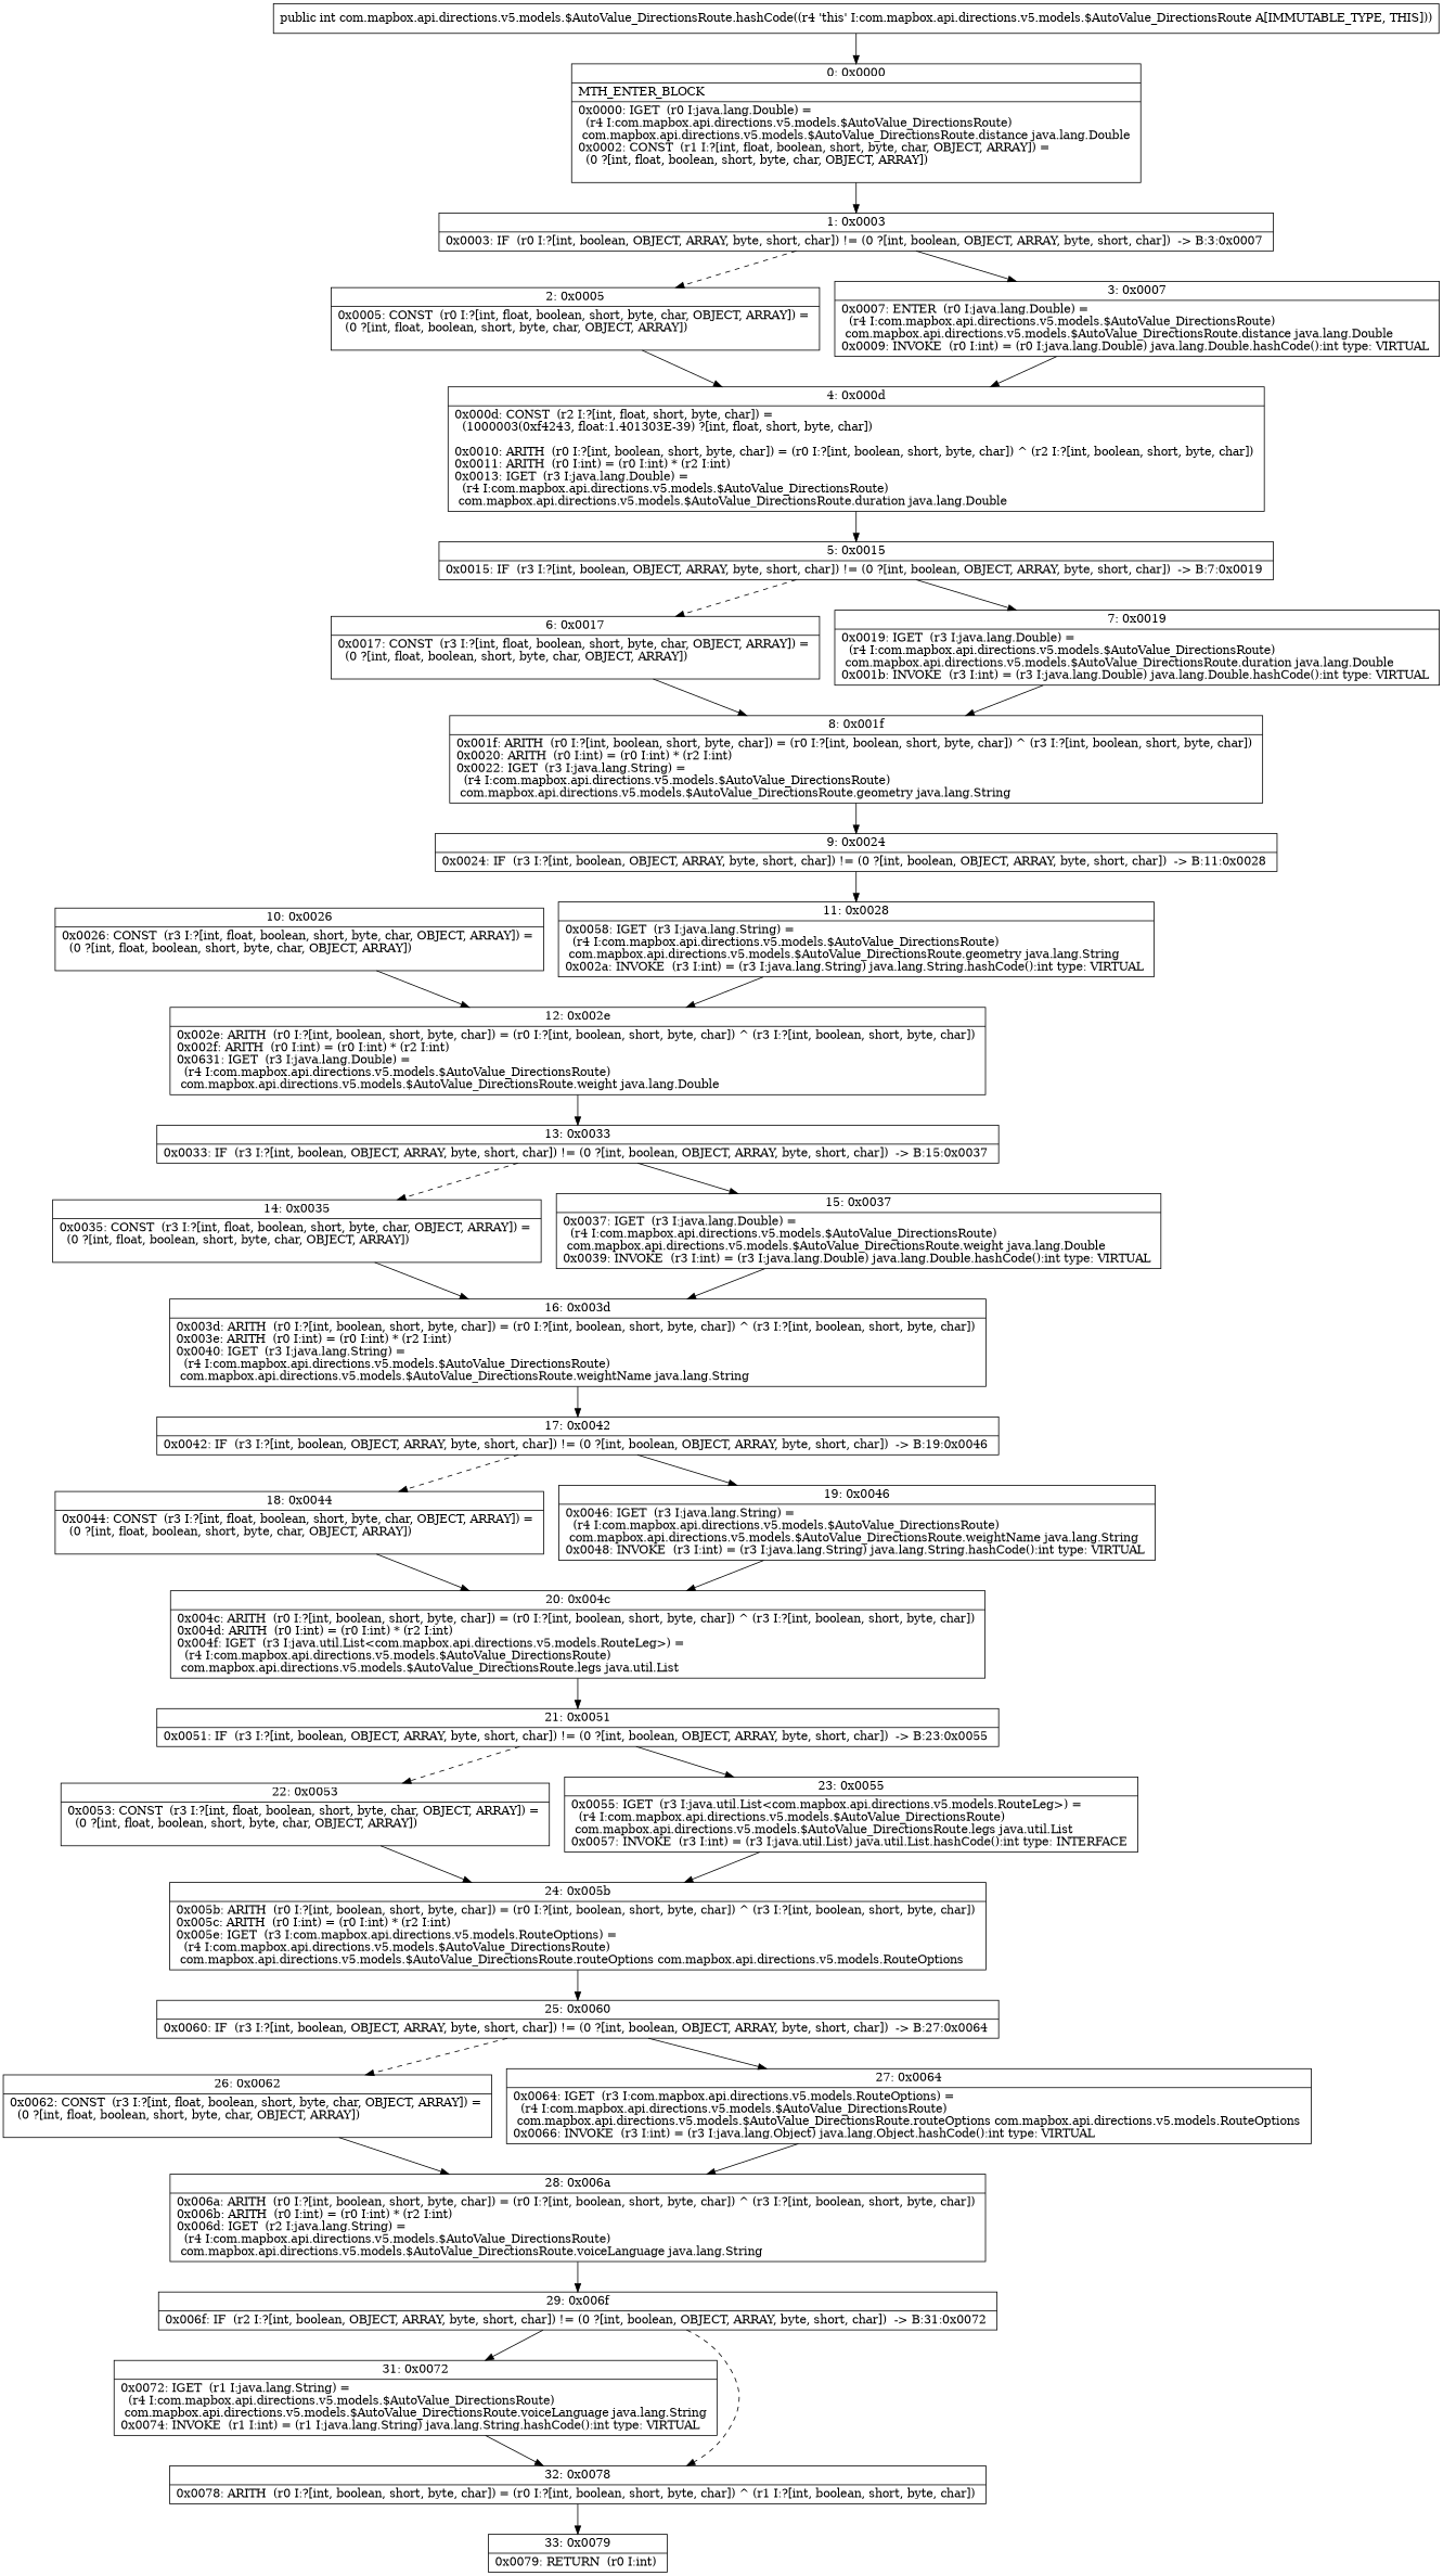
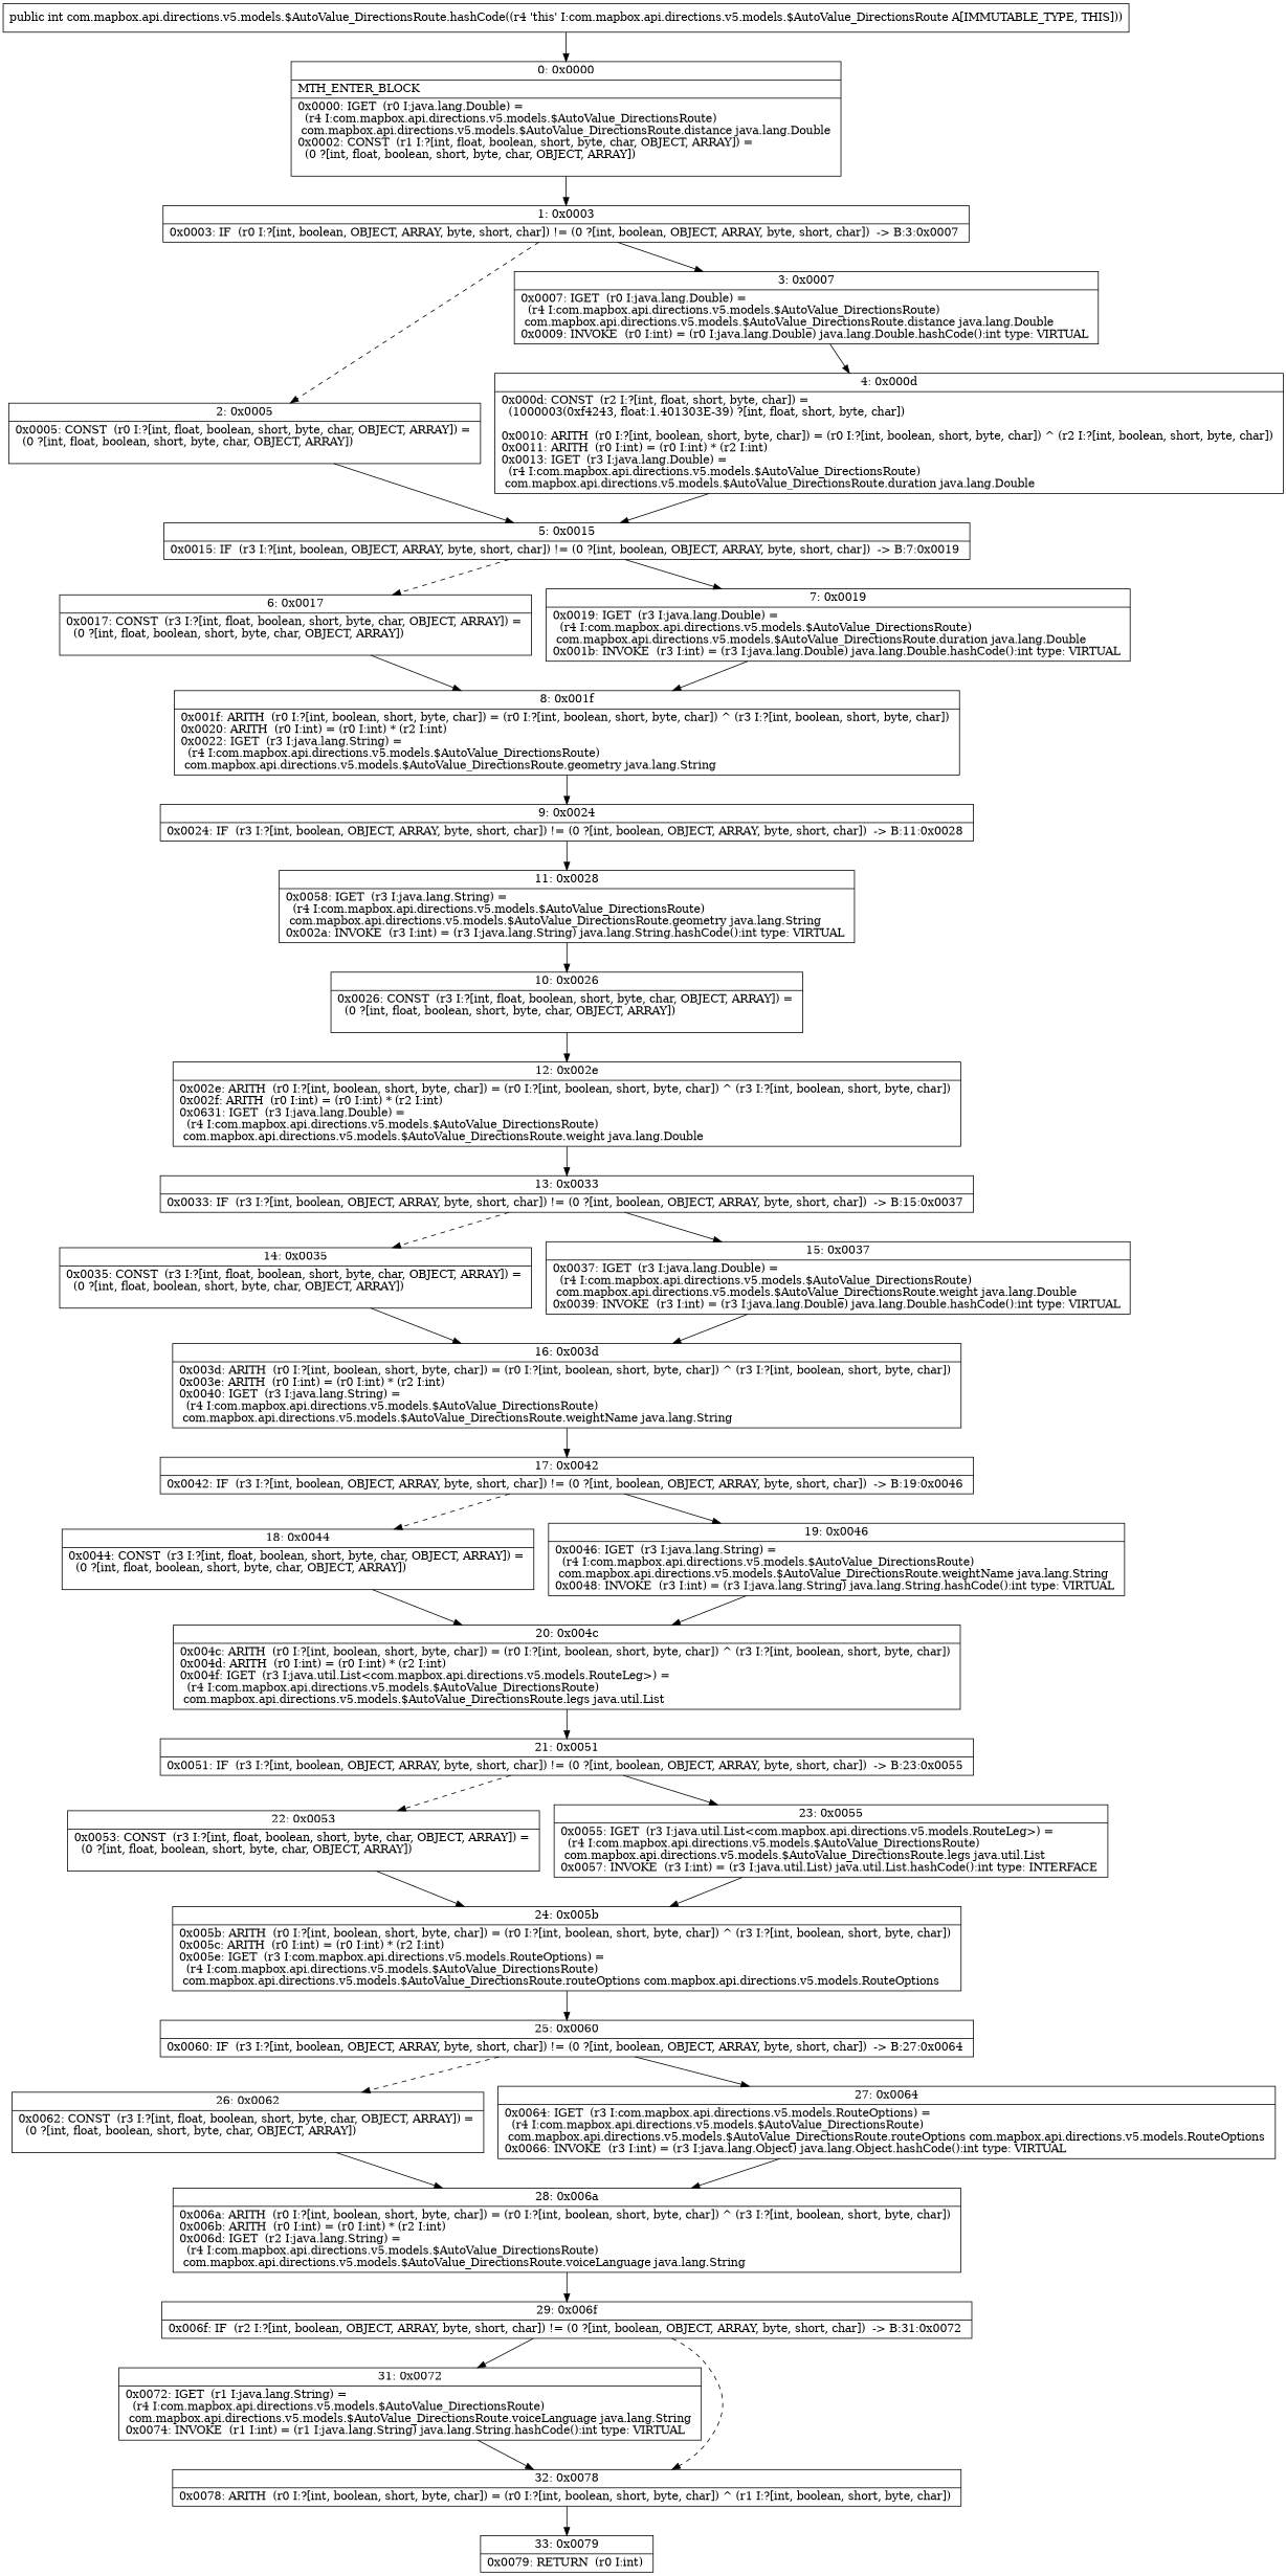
  digraph {
    node [shape=record]
    n1 [label="{0\:\ 0x0000|MTH_ENTER_BLOCK\l|0x0000: IGET  (r0 I:java.lang.Double) = \l  (r4 I:com.mapbox.api.directions.v5.models.$AutoValue_DirectionsRoute)\l com.mapbox.api.directions.v5.models.$AutoValue_DirectionsRoute.distance java.lang.Double \l0x0002: CONST  (r1 I:?[int, float, boolean, short, byte, char, OBJECT, ARRAY]) = \l  (0 ?[int, float, boolean, short, byte, char, OBJECT, ARRAY])\l \l}"]
    n2 [label="{1\:\ 0x0003|0x0003: IF  (r0 I:?[int, boolean, OBJECT, ARRAY, byte, short, char]) != (0 ?[int, boolean, OBJECT, ARRAY, byte, short, char])  \-\> B:3:0x0007 \l}"]
    n3 [label="{2\:\ 0x0005|0x0005: CONST  (r0 I:?[int, float, boolean, short, byte, char, OBJECT, ARRAY]) = \l  (0 ?[int, float, boolean, short, byte, char, OBJECT, ARRAY])\l \l}"]
-   n4 [label="{3\:\ 0x0007|0x0007: ENTER  (r0 I:java.lang.Double) = \l  (r4 I:com.mapbox.api.directions.v5.models.$AutoValue_DirectionsRoute)\l com.mapbox.api.directions.v5.models.$AutoValue_DirectionsRoute.distance java.lang.Double \l0x0009: INVOKE  (r0 I:int) = (r0 I:java.lang.Double) java.lang.Double.hashCode():int type: VIRTUAL \l}"]
+   n4 [label="{3\:\ 0x0007|0x0007: IGET  (r0 I:java.lang.Double) = \l  (r4 I:com.mapbox.api.directions.v5.models.$AutoValue_DirectionsRoute)\l com.mapbox.api.directions.v5.models.$AutoValue_DirectionsRoute.distance java.lang.Double \l0x0009: INVOKE  (r0 I:int) = (r0 I:java.lang.Double) java.lang.Double.hashCode():int type: VIRTUAL \l}"]
    n5 [label="{4\:\ 0x000d|0x000d: CONST  (r2 I:?[int, float, short, byte, char]) = \l  (1000003(0xf4243, float:1.401303E\-39) ?[int, float, short, byte, char])\l \l0x0010: ARITH  (r0 I:?[int, boolean, short, byte, char]) = (r0 I:?[int, boolean, short, byte, char]) ^ (r2 I:?[int, boolean, short, byte, char]) \l0x0011: ARITH  (r0 I:int) = (r0 I:int) * (r2 I:int) \l0x0013: IGET  (r3 I:java.lang.Double) = \l  (r4 I:com.mapbox.api.directions.v5.models.$AutoValue_DirectionsRoute)\l com.mapbox.api.directions.v5.models.$AutoValue_DirectionsRoute.duration java.lang.Double \l}"]
    n6 [label="{5\:\ 0x0015|0x0015: IF  (r3 I:?[int, boolean, OBJECT, ARRAY, byte, short, char]) != (0 ?[int, boolean, OBJECT, ARRAY, byte, short, char])  \-\> B:7:0x0019 \l}"]
    n7 [label="{6\:\ 0x0017|0x0017: CONST  (r3 I:?[int, float, boolean, short, byte, char, OBJECT, ARRAY]) = \l  (0 ?[int, float, boolean, short, byte, char, OBJECT, ARRAY])\l \l}"]
    n8 [label="{7\:\ 0x0019|0x0019: IGET  (r3 I:java.lang.Double) = \l  (r4 I:com.mapbox.api.directions.v5.models.$AutoValue_DirectionsRoute)\l com.mapbox.api.directions.v5.models.$AutoValue_DirectionsRoute.duration java.lang.Double \l0x001b: INVOKE  (r3 I:int) = (r3 I:java.lang.Double) java.lang.Double.hashCode():int type: VIRTUAL \l}"]
    n9 [label="{8\:\ 0x001f|0x001f: ARITH  (r0 I:?[int, boolean, short, byte, char]) = (r0 I:?[int, boolean, short, byte, char]) ^ (r3 I:?[int, boolean, short, byte, char]) \l0x0020: ARITH  (r0 I:int) = (r0 I:int) * (r2 I:int) \l0x0022: IGET  (r3 I:java.lang.String) = \l  (r4 I:com.mapbox.api.directions.v5.models.$AutoValue_DirectionsRoute)\l com.mapbox.api.directions.v5.models.$AutoValue_DirectionsRoute.geometry java.lang.String \l}"]
    n10 [label="{9\:\ 0x0024|0x0024: IF  (r3 I:?[int, boolean, OBJECT, ARRAY, byte, short, char]) != (0 ?[int, boolean, OBJECT, ARRAY, byte, short, char])  \-\> B:11:0x0028 \l}"]
    n11 [label="{11\:\ 0x0028|0x0058: IGET  (r3 I:java.lang.String) = \l  (r4 I:com.mapbox.api.directions.v5.models.$AutoValue_DirectionsRoute)\l com.mapbox.api.directions.v5.models.$AutoValue_DirectionsRoute.geometry java.lang.String \l0x002a: INVOKE  (r3 I:int) = (r3 I:java.lang.String) java.lang.String.hashCode():int type: VIRTUAL \l}"]
    n12 [label="{10\:\ 0x0026|0x0026: CONST  (r3 I:?[int, float, boolean, short, byte, char, OBJECT, ARRAY]) = \l  (0 ?[int, float, boolean, short, byte, char, OBJECT, ARRAY])\l \l}"]
    n13 [label="{12\:\ 0x002e|0x002e: ARITH  (r0 I:?[int, boolean, short, byte, char]) = (r0 I:?[int, boolean, short, byte, char]) ^ (r3 I:?[int, boolean, short, byte, char]) \l0x002f: ARITH  (r0 I:int) = (r0 I:int) * (r2 I:int) \l0x0631: IGET  (r3 I:java.lang.Double) = \l  (r4 I:com.mapbox.api.directions.v5.models.$AutoValue_DirectionsRoute)\l com.mapbox.api.directions.v5.models.$AutoValue_DirectionsRoute.weight java.lang.Double \l}"]
    n14 [label="{13\:\ 0x0033|0x0033: IF  (r3 I:?[int, boolean, OBJECT, ARRAY, byte, short, char]) != (0 ?[int, boolean, OBJECT, ARRAY, byte, short, char])  \-\> B:15:0x0037 \l}"]
    n15 [label="{14\:\ 0x0035|0x0035: CONST  (r3 I:?[int, float, boolean, short, byte, char, OBJECT, ARRAY]) = \l  (0 ?[int, float, boolean, short, byte, char, OBJECT, ARRAY])\l \l}"]
    n16 [label="{15\:\ 0x0037|0x0037: IGET  (r3 I:java.lang.Double) = \l  (r4 I:com.mapbox.api.directions.v5.models.$AutoValue_DirectionsRoute)\l com.mapbox.api.directions.v5.models.$AutoValue_DirectionsRoute.weight java.lang.Double \l0x0039: INVOKE  (r3 I:int) = (r3 I:java.lang.Double) java.lang.Double.hashCode():int type: VIRTUAL \l}"]
    n17 [label="{16\:\ 0x003d|0x003d: ARITH  (r0 I:?[int, boolean, short, byte, char]) = (r0 I:?[int, boolean, short, byte, char]) ^ (r3 I:?[int, boolean, short, byte, char]) \l0x003e: ARITH  (r0 I:int) = (r0 I:int) * (r2 I:int) \l0x0040: IGET  (r3 I:java.lang.String) = \l  (r4 I:com.mapbox.api.directions.v5.models.$AutoValue_DirectionsRoute)\l com.mapbox.api.directions.v5.models.$AutoValue_DirectionsRoute.weightName java.lang.String \l}"]
    n18 [label="{17\:\ 0x0042|0x0042: IF  (r3 I:?[int, boolean, OBJECT, ARRAY, byte, short, char]) != (0 ?[int, boolean, OBJECT, ARRAY, byte, short, char])  \-\> B:19:0x0046 \l}"]
    n19 [label="{18\:\ 0x0044|0x0044: CONST  (r3 I:?[int, float, boolean, short, byte, char, OBJECT, ARRAY]) = \l  (0 ?[int, float, boolean, short, byte, char, OBJECT, ARRAY])\l \l}"]
    n20 [label="{19\:\ 0x0046|0x0046: IGET  (r3 I:java.lang.String) = \l  (r4 I:com.mapbox.api.directions.v5.models.$AutoValue_DirectionsRoute)\l com.mapbox.api.directions.v5.models.$AutoValue_DirectionsRoute.weightName java.lang.String \l0x0048: INVOKE  (r3 I:int) = (r3 I:java.lang.String) java.lang.String.hashCode():int type: VIRTUAL \l}"]
    n21 [label="{20\:\ 0x004c|0x004c: ARITH  (r0 I:?[int, boolean, short, byte, char]) = (r0 I:?[int, boolean, short, byte, char]) ^ (r3 I:?[int, boolean, short, byte, char]) \l0x004d: ARITH  (r0 I:int) = (r0 I:int) * (r2 I:int) \l0x004f: IGET  (r3 I:java.util.List\<com.mapbox.api.directions.v5.models.RouteLeg\>) = \l  (r4 I:com.mapbox.api.directions.v5.models.$AutoValue_DirectionsRoute)\l com.mapbox.api.directions.v5.models.$AutoValue_DirectionsRoute.legs java.util.List \l}"]
    n22 [label="{21\:\ 0x0051|0x0051: IF  (r3 I:?[int, boolean, OBJECT, ARRAY, byte, short, char]) != (0 ?[int, boolean, OBJECT, ARRAY, byte, short, char])  \-\> B:23:0x0055 \l}"]
    n23 [label="{22\:\ 0x0053|0x0053: CONST  (r3 I:?[int, float, boolean, short, byte, char, OBJECT, ARRAY]) = \l  (0 ?[int, float, boolean, short, byte, char, OBJECT, ARRAY])\l \l}"]
    n24 [label="{23\:\ 0x0055|0x0055: IGET  (r3 I:java.util.List\<com.mapbox.api.directions.v5.models.RouteLeg\>) = \l  (r4 I:com.mapbox.api.directions.v5.models.$AutoValue_DirectionsRoute)\l com.mapbox.api.directions.v5.models.$AutoValue_DirectionsRoute.legs java.util.List \l0x0057: INVOKE  (r3 I:int) = (r3 I:java.util.List) java.util.List.hashCode():int type: INTERFACE \l}"]
    n25 [label="{24\:\ 0x005b|0x005b: ARITH  (r0 I:?[int, boolean, short, byte, char]) = (r0 I:?[int, boolean, short, byte, char]) ^ (r3 I:?[int, boolean, short, byte, char]) \l0x005c: ARITH  (r0 I:int) = (r0 I:int) * (r2 I:int) \l0x005e: IGET  (r3 I:com.mapbox.api.directions.v5.models.RouteOptions) = \l  (r4 I:com.mapbox.api.directions.v5.models.$AutoValue_DirectionsRoute)\l com.mapbox.api.directions.v5.models.$AutoValue_DirectionsRoute.routeOptions com.mapbox.api.directions.v5.models.RouteOptions \l}"]
    n26 [label="{25\:\ 0x0060|0x0060: IF  (r3 I:?[int, boolean, OBJECT, ARRAY, byte, short, char]) != (0 ?[int, boolean, OBJECT, ARRAY, byte, short, char])  \-\> B:27:0x0064 \l}"]
    n27 [label="{26\:\ 0x0062|0x0062: CONST  (r3 I:?[int, float, boolean, short, byte, char, OBJECT, ARRAY]) = \l  (0 ?[int, float, boolean, short, byte, char, OBJECT, ARRAY])\l \l}"]
    n28 [label="{27\:\ 0x0064|0x0064: IGET  (r3 I:com.mapbox.api.directions.v5.models.RouteOptions) = \l  (r4 I:com.mapbox.api.directions.v5.models.$AutoValue_DirectionsRoute)\l com.mapbox.api.directions.v5.models.$AutoValue_DirectionsRoute.routeOptions com.mapbox.api.directions.v5.models.RouteOptions \l0x0066: INVOKE  (r3 I:int) = (r3 I:java.lang.Object) java.lang.Object.hashCode():int type: VIRTUAL \l}"]
    n29 [label="{28\:\ 0x006a|0x006a: ARITH  (r0 I:?[int, boolean, short, byte, char]) = (r0 I:?[int, boolean, short, byte, char]) ^ (r3 I:?[int, boolean, short, byte, char]) \l0x006b: ARITH  (r0 I:int) = (r0 I:int) * (r2 I:int) \l0x006d: IGET  (r2 I:java.lang.String) = \l  (r4 I:com.mapbox.api.directions.v5.models.$AutoValue_DirectionsRoute)\l com.mapbox.api.directions.v5.models.$AutoValue_DirectionsRoute.voiceLanguage java.lang.String \l}"]
    n30 [label="{29\:\ 0x006f|0x006f: IF  (r2 I:?[int, boolean, OBJECT, ARRAY, byte, short, char]) != (0 ?[int, boolean, OBJECT, ARRAY, byte, short, char])  \-\> B:31:0x0072 \l}"]
    n31 [label="{31\:\ 0x0072|0x0072: IGET  (r1 I:java.lang.String) = \l  (r4 I:com.mapbox.api.directions.v5.models.$AutoValue_DirectionsRoute)\l com.mapbox.api.directions.v5.models.$AutoValue_DirectionsRoute.voiceLanguage java.lang.String \l0x0074: INVOKE  (r1 I:int) = (r1 I:java.lang.String) java.lang.String.hashCode():int type: VIRTUAL \l}"]
    n32 [label="{32\:\ 0x0078|0x0078: ARITH  (r0 I:?[int, boolean, short, byte, char]) = (r0 I:?[int, boolean, short, byte, char]) ^ (r1 I:?[int, boolean, short, byte, char]) \l}"]
    n33 [label="{33\:\ 0x0079|0x0079: RETURN  (r0 I:int) \l}"]
    n34 [label="{public int com.mapbox.api.directions.v5.models.$AutoValue_DirectionsRoute.hashCode((r4 'this' I:com.mapbox.api.directions.v5.models.$AutoValue_DirectionsRoute A[IMMUTABLE_TYPE, THIS])) }"]
    n1 -> n2
    n2 -> n3 [style=dashed]
    n2 -> n4
-   n3 -> n5
+   n3 -> n6
    n4 -> n5
    n5 -> n6
    n6 -> n7 [style=dashed]
    n6 -> n8
    n7 -> n9
    n8 -> n9
    n9 -> n10
    n10 -> n11
-   n11 -> n13
+   n11 -> n12
    n12 -> n13
    n13 -> n14
    n14 -> n15 [style=dashed]
    n14 -> n16
    n15 -> n17
    n16 -> n17
    n17 -> n18
    n18 -> n19 [style=dashed]
    n18 -> n20
    n19 -> n21
    n20 -> n21
    n21 -> n22
    n22 -> n23 [style=dashed]
    n22 -> n24
    n23 -> n25
    n24 -> n25
    n25 -> n26
    n26 -> n27 [style=dashed]
    n26 -> n28
    n27 -> n29
    n28 -> n29
    n29 -> n30
    n30 -> n31
    n30 -> n32 [style=dashed]
    n31 -> n32
    n32 -> n33
    n34 -> n1
  }
